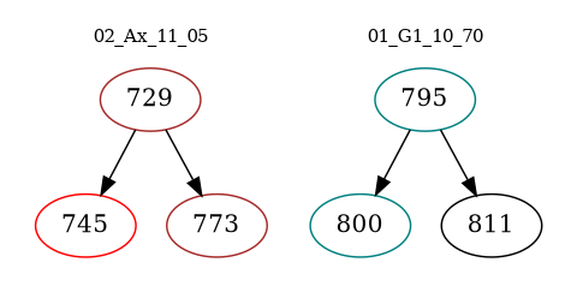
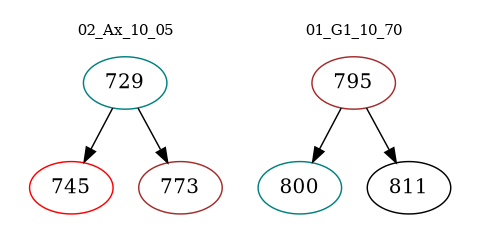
  digraph {
    node [color=teal]
    edge [color=black]
-   n1 [color=brown label=729]
+   n1 [label=729]
    n2 [color=red label=745]
    n3 [color=brown label=773]
-   n4 [label=795]
+   n4 [color=brown label=795]
    n5 [label=800]
    n6 [color=black label=811]
    subgraph cluster_1 {
      color=white
      fontsize=10
-     label="02_Ax_11_05"
+     label="02_Ax_10_05"
      n1
      n2
      n3
    }
    subgraph cluster_2 {
      color=white
      fontsize=10
      label="01_G1_10_70"
      n4
      n5
      n6
    }
    n1 -> n2
    n1 -> n3
    n4 -> n5
    n4 -> n6
  }
